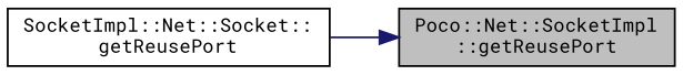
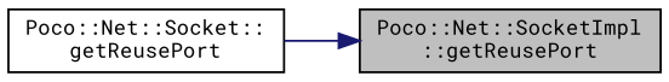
  digraph {
    rankdir=RL
    fontname="Roboto Mono"
    node [color=black fontname="Roboto Mono" fontsize=10 shape=record style=filled]
    n1 [fillcolor=grey75 fontcolor=black height=0.2 label="Poco::Net::SocketImpl\l::getReusePort" width=0.4]
-   n2 [fillcolor=white height=0.2 label="SocketImpl::Net::Socket::\lgetReusePort" width=0.4]
+   n2 [fillcolor=white height=0.2 label="Poco::Net::Socket::\lgetReusePort" width=0.4]
    n1 -> n2 [color=midnightblue dir=back fontname="Roboto Mono" fontsize=10 labelfontname=Helvetica labelfontsize=10 style=solid]
  }
